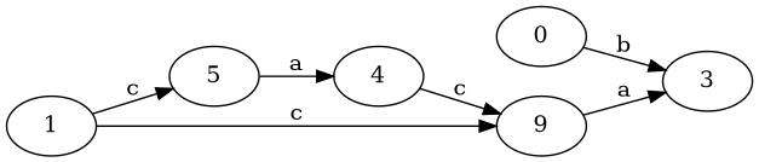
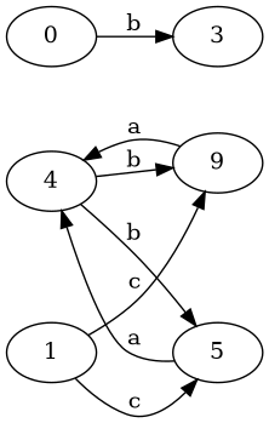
  strict digraph {
    rankdir=LR
    4
    5
    n3 [label=9]
    0
    3
    1
-   4 -> n3 [label=c]
+   4 -> 5 [label=b]
+   4 -> n3 [label=b]
    5 -> 4 [label=a]
-   n3 -> 3 [label=a]
+   n3 -> 4 [label=a]
    0 -> 3 [label=b]
    1 -> 5 [label=c]
    1 -> n3 [label=c]
  }
